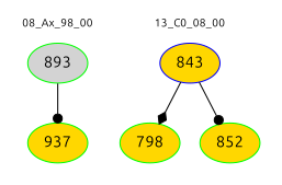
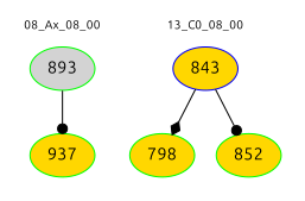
  digraph {
    fontname=Ubuntu
    node [color=green fillcolor=gold fontname=Ubuntu style=filled]
    edge [arrowhead=dot color=black fontname=Ubuntu]
    n1 [fillcolor=lightgrey label=893]
    n2 [label=937]
    n3 [color=blue label=843]
    n4 [label=798]
    n5 [label=852]
    subgraph cluster_1 {
      color=white
      fontsize=10
-     label="08_Ax_98_00"
+     label="08_Ax_08_00"
      n1
      n2
    }
    subgraph cluster_2 {
      color=white
      fontsize=10
      label="13_C0_08_00"
      n3
      n4
      n5
    }
    n1 -> n2
    n3 -> n4 [arrowhead=diamond]
    n3 -> n5
  }
